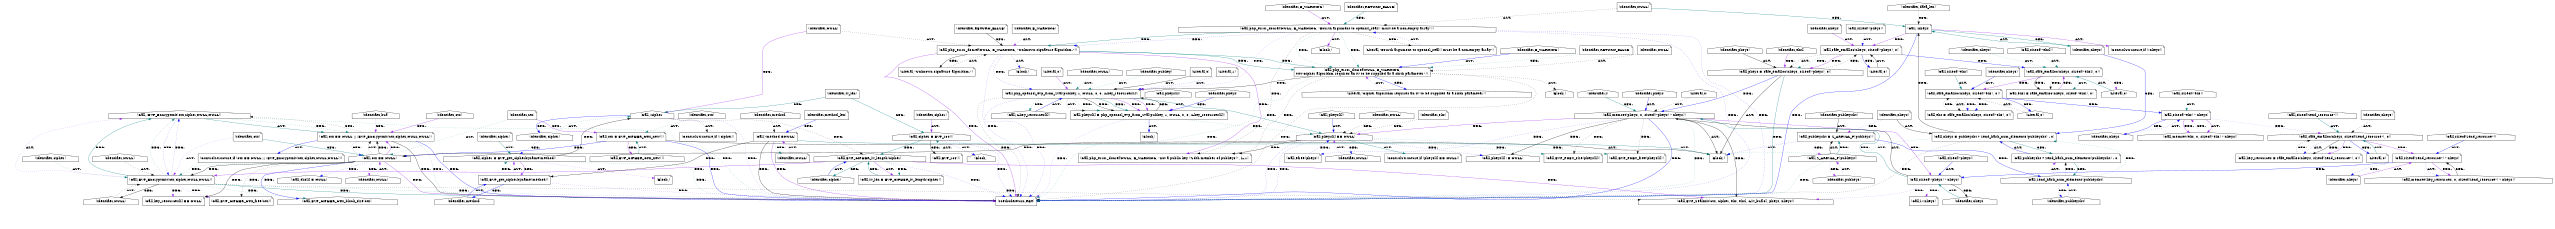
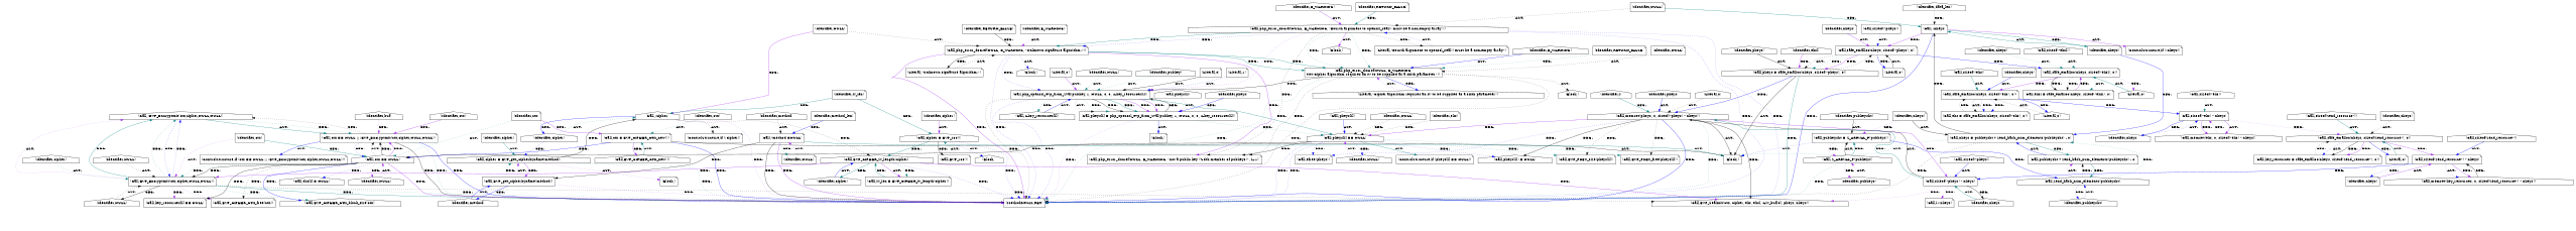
  digraph {
    node [shape=note]
    edge [color=teal style=dotted]
    n1 [label="(Call,!EVP_EncryptInit(ctx,cipher,NULL,NULL))" shape=house]
    n2 [label="(Call,EVP_EncryptInit(ctx,cipher,NULL,NULL))"]
    n3 [label="(Call,ctx == NULL || !EVP_EncryptInit(ctx,cipher,NULL,NULL))"]
    n4 [label="(MethodReturn,RET)"]
    n5 [label="(Call,EVP_CIPHER_CTX_block_size(ctx))" shape=house]
    n6 [label="(Identifier,NULL)" shape=house]
    n7 [label="(Call,EVP_SealInit(ctx, cipher, eks, eksl, &iv_buf[0], pkeys, nkeys))" shape=house]
    n8 [label="(Call,key_resources[i] == NULL)"]
    n9 [label="(Call,EVP_CIPHER_CTX_free(ctx))"]
    n10 [label="(Call,ctx == NULL)" shape=house]
    n11 [label="(ControlStructure,if (ctx == NULL || !EVP_EncryptInit(ctx,cipher,NULL,NULL)))"]
    n12 [label="(Call,eks[i] = NULL)" shape=house]
    n13 [label="(Identifier,NULL)" shape=house]
    n14 [label="(Call,ctx = EVP_CIPHER_CTX_new())"]
    n15 [label="(Call,EVP_CIPHER_CTX_new())" shape=house]
    n16 [label="(Block,)"]
    n17 [label="(Call,pkeys[i] == NULL)" shape=house]
    n18 [label="(Call,EVP_PKEY_size(pkeys[i]))"]
    n19 [label="(Call,php_error_docref(NULL, E_WARNING, \"not a public key (%dth member of pubkeys)\", i+1))"]
    n20 [label="(Call,pkeys[i] != NULL)" shape=house]
    n21 [label="(ControlStructure,if (pkeys[i] == NULL))"]
    n22 [label="(Call,efree(pkeys))"]
    n23 [label="(Call,EVP_PKEY_free(pkeys[i]))"]
    n24 [label="(Identifier,NULL)" shape=house]
    n25 [label="(Call,pkeys[i] = php_openssl_evp_from_zval(pubkey, 1, NULL, 0, 0, &key_resources[i]))"]
    n26 [label="(Call,php_openssl_evp_from_zval(pubkey, 1, NULL, 0, 0, &key_resources[i]))"]
    n27 [label="(Block,)"]
    n28 [label="(Call,&key_resources[i])" shape=house]
    n29 [label="(Call,php_error_docref(NULL, E_WARNING, \"Unknown signature algorithm.\"))"]
    n30 [label="(Call,php_error_docref(NULL, E_WARNING,\n\t\t\t\t\"Cipher algorithm requires an IV to be supplied as a sixth parameter\"))"]
    n31 [label="(Block,)" shape=house]
    n32 [label="(Literal,\"Unknown signature algorithm.\")"]
    n33 [label="(Block,)" shape=house]
    n34 [label="(Literal,\"Cipher algorithm requires an IV to be supplied as a sixth parameter\")" shape=house]
    n35 [label="(Call,php_error_docref(NULL, E_WARNING, \"Fourth argument to openssl_seal() must be a non-empty array\"))" shape=house]
    n36 [label="(Block,)" shape=house]
    n37 [label="(Literal,\"Fourth argument to openssl_seal() must be a non-empty array\")"]
    n38 [label="(Call,memset(pkeys, 0, sizeof(*pkeys) * nkeys))" shape=house]
    n39 [label="(Call,sizeof(*pkeys) * nkeys)"]
    n40 [label="(Call,i<nkeys)"]
    n41 [label="(Identifier,nkeys)" shape=house]
    n42 [label="(Call,pkeys = safe_emalloc(nkeys, sizeof(*pkeys), 0))" shape=house]
    n43 [label="(Call,safe_emalloc(nkeys, sizeof(*pkeys), 0))"]
    n44 [label="(Call,safe_emalloc(nkeys, sizeof(*eksl), 0))"]
    n45 [label="(Literal,0)"]
    n46 [label="(Call,safe_emalloc(nkeys, sizeof(*eks), 0))"]
    n47 [label="(Call,eksl = safe_emalloc(nkeys, sizeof(*eksl), 0))"]
    n48 [label="(Literal,0)" shape=house]
    n49 [label="(Call,!nkeys)"]
    n50 [label="(ControlStructure,if (!nkeys))"]
    n51 [label="(Identifier,nkeys)"]
    n52 [label="(Call,nkeys = pubkeysht ? zend_hash_num_elements(pubkeysht) : 0)"]
    n53 [label="(Call,pubkeysht ? zend_hash_num_elements(pubkeysht) : 0)"]
    n54 [label="(Call,zend_hash_num_elements(pubkeysht))" shape=house]
    n55 [label="(Identifier,pubkeysht)" shape=house]
    n56 [label="(Call,pubkeysht = Z_ARRVAL_P(pubkeys))"]
    n57 [label="(Call,Z_ARRVAL_P(pubkeys))" shape=house]
    n58 [label="(Identifier,pubkeys)" shape=house]
    n59 [label="(Call,sizeof(zend_resource*) * nkeys)"]
    n60 [label="(Call,memset(key_resources, 0, sizeof(zend_resource*) * nkeys))" shape=house]
    n61 [label="(Identifier,nkeys)"]
    n62 [label="(Call,safe_emalloc(nkeys, sizeof(zend_resource*), 0))" shape=house]
    n63 [label="(Literal,0)"]
    n64 [label="(Call,key_resources = safe_emalloc(nkeys, sizeof(zend_resource*), 0))"]
    n65 [label="(Call,sizeof(*eks) * nkeys)"]
    n66 [label="(Call,memset(eks, 0, sizeof(*eks) * nkeys))" shape=house]
    n67 [label="(Identifier,nkeys)" shape=house]
    n68 [label="(Literal,0)" shape=house]
    n69 [label="(Call,eks = safe_emalloc(nkeys, sizeof(*eks), 0))"]
    n70 [label="(Call,EVP_CIPHER_iv_length(cipher))" shape=house]
    n71 [label="(Call,iv_len = EVP_CIPHER_iv_length(cipher))"]
    n72 [label="(Identifier,cipher)" shape=house]
    n73 [label="(Call,cipher = EVP_rc4())" shape=house]
    n74 [label="(Block,)" shape=house]
    n75 [label="(Call,EVP_rc4())"]
    n76 [label="(Call,!cipher)" shape=house]
    n77 [label="(ControlStructure,if (!cipher))"]
    n78 [label="(Identifier,cipher)" shape=house]
    n79 [label="(Call,cipher = EVP_get_cipherbyname(method))" shape=house]
    n80 [label="(Call,EVP_get_cipherbyname(method))"]
    n81 [label="(Block,)"]
    n82 [label="(Identifier,method)" shape=house]
    n83 [label="(Call,*method =NULL)"]
    n84 [label="(Identifier,NULL)"]
    n85 [label="(Identifier,pkeys)" shape=house]
    n86 [label="(Identifier,eks)"]
    n87 [label="(Literal,0)"]
    n88 [label="(Identifier,ctx)"]
    n89 [label="(Identifier,data_len)" shape=house]
    n90 [label="(Call,sizeof(*pkeys))" shape=house]
    n91 [label="(Identifier,i)" shape=house]
    n92 [label="(Literal,1)"]
    n93 [label="(Identifier,ctx)" shape=house]
    n94 [label="(Identifier,cipher)"]
    n95 [label="(Identifier,NULL)" shape=house]
    n96 [label="(Identifier,pkeys)" shape=house]
    n97 [label="(Call,pkeys[i])" shape=house]
    n98 [label="(Call,sizeof(*eks))" shape=house]
    n99 [label="(Identifier,E_WARNING)" shape=house]
    n100 [label="(Identifier,RETURN_FALSE)"]
    n101 [label="(Identifier,RETURN_FALSE)"]
    n102 [label="(Identifier,NULL)"]
    n103 [label="(Identifier,buf)" shape=house]
    n104 [label="(Call,pkeys[i])" shape=house]
    n105 [label="(Call,sizeof(*eksl))" shape=house]
    n106 [label="(Identifier,NULL)"]
    n107 [label="(Identifier,ctx)" shape=house]
    n108 [label="(Identifier,cipher)" shape=house]
    n109 [label="(Identifier,NULL)" shape=house]
    n110 [label="(Literal,0)" shape=house]
    n111 [label="(Identifier,pkeys)" shape=house]
    n112 [label="(Identifier,nkeys)"]
    n113 [label="(Identifier,nkeys)" shape=house]
    n114 [label="(Identifier,cipher)"]
    n115 [label="(Identifier,eksl)" shape=house]
    n116 [label="(Identifier,NULL)"]
    n117 [label="(Call,sizeof(zend_resource*))" shape=house]
    n118 [label="(Identifier,method_len)"]
    n119 [label="(Call,sizeof(*pkeys))"]
    n120 [label="(Identifier,ctx)"]
    n121 [label="(Identifier,iv_len)"]
    n122 [label="(Identifier,E_WARNING)"]
    n123 [label="(Call,sizeof(zend_resource*))" shape=house]
    n124 [label="(Call,sizeof(*eks))" shape=house]
    n125 [label="(Identifier,nkeys)"]
    n126 [label="(Identifier,nkeys)"]
    n127 [label="(Identifier,NULL)" shape=house]
    n128 [label="(Identifier,nkeys)"]
    n129 [label="(Identifier,pubkeysht)" shape=house]
    n130 [label="(Identifier,pubkey)" shape=house]
    n131 [label="(Literal,0)"]
    n132 [label="(Identifier,RETURN_FALSE)"]
    n133 [label="(Identifier,method)" shape=house]
    n134 [label="(Identifier,E_WARNING)" shape=house]
    n1 -> n2 [color=blue label="CFG: "]
    n1 -> n3 [label="AST: " style=solid]
    n1 -> n3 [label="DDG: "]
-   n1 -> n4 [label="DDG: "]
    n2 -> n1 [color=purple label="AST: "]
    n2 -> n1 [label="DDG: " style=solid]
    n2 -> n1 [label="DDG: "]
    n2 -> n1 [color=blue label="DDG: "]
    n2 -> n4 [label="DDG: " style=solid]
    n2 -> n4 [label="DDG: "]
    n2 -> n5 [label="DDG: "]
    n2 -> n6 [color=black label="CFG: " style=solid]
    n2 -> n7 [color=black label="DDG: "]
    n2 -> n8 [color=purple label="DDG: "]
    n2 -> n9 [color=purple label="DDG: "]
    n3 -> n1 [color=black label="CFG: "]
    n3 -> n4 [label="DDG: "]
    n3 -> n4 [color=blue label="DDG: " style=solid]
    n3 -> n4 [color=black label="DDG: " style=solid]
    n3 -> n10 [color=blue label="CFG: "]
    n3 -> n11 [color=blue label="AST: " style=solid]
    n6 -> n2 [color=black label="AST: "]
    n10 -> n2 [color=black label="DDG: " style=solid]
    n10 -> n2 [label="DDG: "]
    n10 -> n3 [color=black label="AST: "]
    n10 -> n3 [color=black label="DDG: " style=solid]
    n10 -> n3 [color=purple label="DDG: " style=solid]
    n10 -> n4 [color=purple label="DDG: " style=solid]
    n10 -> n5 [color=blue label="DDG: " style=solid]
    n10 -> n8 [color=black label="DDG: " style=solid]
    n10 -> n9 [color=black label="DDG: "]
    n10 -> n12 [color=blue label="DDG: "]
    n10 -> n13 [color=purple label="CFG: "]
    n13 -> n10 [color=purple label="AST: "]
    n14 -> n4 [color=blue label="DDG: " style=solid]
    n14 -> n10 [color=blue label="DDG: " style=solid]
    n14 -> n15 [color=purple label="CFG: " style=solid]
    n14 -> n16 [color=black label="AST: " style=solid]
    n15 -> n14 [label="AST: " style=solid]
    n17 -> n4 [color=blue label="DDG: "]
    n17 -> n4 [color=blue label="DDG: "]
    n17 -> n10 [color=black label="DDG: " style=solid]
    n17 -> n18 [label="DDG: "]
    n17 -> n19 [color=black label="DDG: " style=solid]
    n17 -> n20 [color=blue label="DDG: "]
    n17 -> n21 [label="AST: " style=solid]
-   n22 -> n17 [color=blue label="DDG: "]
+   n17 -> n22 [color=blue label="DDG: "]
    n17 -> n23 [label="DDG: "]
    n17 -> n24 [color=blue label="CFG: "]
    n24 -> n17 [color=purple label="AST: "]
    n25 -> n4 [color=purple label="DDG: "]
    n25 -> n17 [label="DDG: "]
    n25 -> n26 [color=black label="CFG: " style=solid]
    n25 -> n27 [color=blue label="AST: " style=solid]
    n26 -> n4 [color=black label="DDG: "]
    n26 -> n4 [color=blue label="DDG: "]
    n26 -> n17 [label="DDG: " style=solid]
    n26 -> n25 [color=black label="AST: "]
    n26 -> n25 [label="DDG: "]
    n26 -> n25 [color=black label="DDG: " style=solid]
    n26 -> n25 [label="DDG: " style=solid]
    n26 -> n25 [color=purple label="DDG: " style=solid]
    n26 -> n25 [color=purple label="DDG: " style=solid]
    n26 -> n28 [label="CFG: "]
    n28 -> n26 [color=blue label="AST: " style=solid]
    n29 -> n4 [color=blue label="DDG: "]
    n29 -> n4 [color=purple label="DDG: " style=solid]
    n29 -> n19 [color=purple label="DDG: " style=solid]
    n29 -> n26 [color=blue label="DDG: "]
    n29 -> n30 [label="DDG: " style=solid]
    n29 -> n30 [label="DDG: " style=solid]
    n29 -> n31 [color=blue label="AST: "]
    n29 -> n32 [color=black label="CFG: " style=solid]
    n30 -> n4 [label="DDG: "]
    n30 -> n4 [color=black label="DDG: "]
    n30 -> n19 [color=black label="DDG: "]
    n30 -> n26 [color=black label="DDG: " style=solid]
    n30 -> n33 [color=black label="AST: "]
    n30 -> n34 [color=blue label="CFG: " style=solid]
    n32 -> n29 [color=black label="AST: "]
    n34 -> n30 [color=purple label="AST: "]
    n35 -> n4 [color=blue label="DDG: "]
    n35 -> n4 [color=blue label="DDG: "]
    n35 -> n19 [color=black label="DDG: "]
    n35 -> n26 [color=purple label="DDG: "]
    n35 -> n29 [color=blue label="DDG: "]
    n35 -> n29 [label="DDG: " style=solid]
    n35 -> n30 [label="DDG: "]
    n35 -> n30 [label="DDG: "]
    n35 -> n36 [color=purple label="AST: " style=solid]
    n35 -> n37 [color=black label="CFG: "]
    n37 -> n35 [color=blue label="AST: "]
    n38 -> n4 [color=blue label="DDG: " style=solid]
    n38 -> n4 [label="DDG: "]
    n38 -> n7 [color=black label="DDG: " style=solid]
    n38 -> n16 [color=black label="AST: " style=solid]
    n38 -> n17 [color=purple label="DDG: " style=solid]
    n38 -> n18 [color=black label="DDG: "]
    n38 -> n20 [color=black label="DDG: " style=solid]
    n38 -> n22 [color=blue label="DDG: "]
    n38 -> n23 [color=black label="DDG: "]
    n38 -> n39 [color=purple label="CFG: " style=solid]
    n39 -> n7 [color=purple label="DDG: "]
    n39 -> n38 [color=black label="AST: " style=solid]
    n39 -> n38 [label="DDG: " style=solid]
    n39 -> n40 [color=purple label="DDG: "]
    n39 -> n41 [color=black label="CFG: " style=solid]
    n41 -> n39 [label="AST: " style=solid]
    n42 -> n4 [label="DDG: " style=solid]
    n42 -> n16 [color=black label="AST: " style=solid]
    n42 -> n38 [color=blue label="DDG: " style=solid]
    n42 -> n43 [color=black label="CFG: "]
    n43 -> n42 [color=black label="AST: "]
    n43 -> n42 [label="DDG: "]
    n43 -> n42 [color=purple label="DDG: " style=solid]
    n43 -> n44 [color=blue label="DDG: " style=solid]
    n43 -> n45 [color=blue label="CFG: " style=solid]
    n44 -> n46 [color=purple label="DDG: " style=solid]
    n44 -> n47 [label="AST: "]
    n44 -> n47 [color=black label="DDG: " style=solid]
    n44 -> n47 [color=black label="DDG: "]
    n44 -> n48 [color=purple label="CFG: "]
    n45 -> n43 [color=black label="AST: " style=solid]
    n46 -> n65 [color=blue label="DDG: " style=solid]
    n46 -> n68 [color=blue label="CFG: " style=solid]
    n46 -> n69 [color=black label="AST: "]
    n46 -> n69 [color=blue label="DDG: "]
    n46 -> n69 [color=blue label="DDG: "]
    n47 -> n44 [color=purple label="CFG: " style=solid]
    n48 -> n44 [label="AST: " style=solid]
    n49 -> n4 [color=blue label="DDG: " style=solid]
    n49 -> n43 [color=purple label="DDG: " style=solid]
    n49 -> n50 [color=purple label="AST: " style=solid]
    n49 -> n51 [label="CFG: " style=solid]
    n51 -> n49 [label="AST: " style=solid]
    n51 -> n52 [color=blue label="CFG: " style=solid]
    n52 -> n4 [color=black label="DDG: "]
    n52 -> n16 [label="AST: "]
    n52 -> n49 [color=black label="DDG: " style=solid]
    n52 -> n53 [label="CFG: " style=solid]
    n53 -> n52 [color=blue label="AST: " style=solid]
    n53 -> n54 [label="CFG: " style=solid]
    n54 -> n52 [label="DDG: "]
    n54 -> n53 [color=purple label="AST: "]
    n54 -> n53 [color=black label="DDG: "]
    n54 -> n55 [color=blue label="CFG: "]
    n55 -> n54 [color=blue label="AST: "]
    n56 -> n16 [color=blue label="AST: "]
    n56 -> n54 [color=blue label="DDG: " style=solid]
    n56 -> n57 [color=purple label="CFG: "]
    n57 -> n4 [label="DDG: "]
    n57 -> n56 [color=black label="AST: " style=solid]
    n57 -> n56 [label="DDG: " style=solid]
    n57 -> n58 [color=purple label="CFG: "]
    n58 -> n57 [color=purple label="AST: "]
    n59 -> n39 [color=blue label="DDG: " style=solid]
    n59 -> n60 [color=blue label="AST: "]
    n59 -> n60 [color=purple label="DDG: " style=solid]
    n59 -> n61 [color=blue label="CFG: "]
    n60 -> n59 [color=black label="CFG: " style=solid]
    n61 -> n59 [color=purple label="AST: " style=solid]
    n62 -> n59 [color=purple label="DDG: " style=solid]
    n62 -> n63 [color=blue label="CFG: " style=solid]
    n62 -> n64 [color=blue label="AST: "]
    n62 -> n64 [color=black label="DDG: " style=solid]
    n62 -> n64 [color=purple label="DDG: " style=solid]
    n63 -> n62 [label="AST: " style=solid]
    n64 -> n62 [color=black label="CFG: "]
    n65 -> n62 [color=purple label="DDG: "]
    n65 -> n66 [color=purple label="AST: " style=solid]
    n65 -> n66 [color=purple label="DDG: " style=solid]
    n65 -> n67 [color=blue label="CFG: " style=solid]
    n66 -> n65 [color=purple label="CFG: "]
    n67 -> n65 [color=blue label="AST: "]
    n68 -> n46 [color=black label="AST: "]
    n69 -> n46 [color=black label="CFG: "]
    n70 -> n2 [color=purple label="DDG: " style=solid]
    n70 -> n4 [color=blue label="DDG: "]
    n70 -> n7 [color=purple label="DDG: " style=solid]
    n70 -> n71 [color=purple label="AST: " style=solid]
    n70 -> n71 [label="DDG: "]
    n70 -> n72 [label="CFG: " style=solid]
    n71 -> n70 [label="CFG: " style=solid]
    n72 -> n70 [color=blue label="AST: " style=solid]
    n73 -> n4 [color=blue label="DDG: "]
    n73 -> n70 [label="DDG: " style=solid]
    n73 -> n74 [color=blue label="AST: "]
    n73 -> n75 [color=black label="CFG: " style=solid]
    n75 -> n73 [label="AST: "]
    n76 -> n4 [color=purple label="DDG: "]
    n76 -> n70 [color=black label="DDG: "]
    n76 -> n77 [color=black label="AST: "]
    n76 -> n78 [color=blue label="CFG: " style=solid]
    n78 -> n76 [label="AST: "]
    n78 -> n79 [color=blue label="CFG: "]
    n79 -> n4 [label="DDG: "]
    n79 -> n76 [color=black label="DDG: " style=solid]
    n79 -> n80 [color=purple label="CFG: " style=solid]
    n79 -> n81 [color=purple label="AST: "]
    n80 -> n4 [color=purple label="DDG: "]
    n80 -> n79 [color=purple label="AST: "]
    n80 -> n79 [label="DDG: "]
    n80 -> n82 [color=blue label="CFG: " style=solid]
    n82 -> n80 [color=blue label="AST: " style=solid]
    n83 -> n4 [color=black label="DDG: " style=solid]
    n83 -> n4 [color=purple label="DDG: " style=solid]
    n83 -> n16 [label="AST: " style=solid]
    n83 -> n80 [color=black label="DDG: " style=solid]
    n83 -> n84 [label="CFG: "]
    n84 -> n83 [color=purple label="AST: "]
    n85 -> n42 [color=black label="AST: " style=solid]
    n86 -> n17 [color=black label="CFG: "]
    n87 -> n26 [color=purple label="AST: " style=solid]
    n88 -> n10 [label="AST: "]
    n88 -> n14 [color=purple label="CFG: " style=solid]
    n89 -> n49 [color=black label="CFG: "]
    n90 -> n39 [color=blue label="AST: " style=solid]
    n91 -> n38 [label="CFG: " style=solid]
    n92 -> n26 [color=blue label="AST: "]
    n93 -> n14 [label="AST: "]
    n94 -> n73 [color=purple label="AST: " style=solid]
    n95 -> n26 [label="AST: "]
    n96 -> n38 [color=blue label="AST: " style=solid]
    n97 -> n17 [color=blue label="AST: " style=solid]
    n98 -> n65 [label="AST: "]
    n99 -> n35 [color=purple label="AST: " style=solid]
    n100 -> n29 [color=black label="CFG: " style=solid]
    n101 -> n30 [label="CFG: "]
    n102 -> n29 [color=black label="AST: "]
    n102 -> n76 [color=purple label="CFG: " style=solid]
    n103 -> n3 [color=purple label="CFG: "]
    n104 -> n25 [color=purple label="AST: "]
    n105 -> n44 [label="AST: "]
    n106 -> n30 [color=black label="AST: "]
    n107 -> n3 [color=purple label="CFG: " style=solid]
    n108 -> n2 [label="AST: "]
    n109 -> n17 [color=black label="CFG: "]
    n110 -> n38 [color=black label="AST: "]
    n111 -> n25 [color=blue label="CFG: " style=solid]
    n112 -> n52 [color=black label="AST: " style=solid]
    n112 -> n56 [color=purple label="CFG: "]
    n113 -> n44 [label="AST: "]
    n114 -> n79 [label="AST: " style=solid]
    n115 -> n42 [color=purple label="CFG: " style=solid]
    n116 -> n35 [color=black label="AST: "]
    n116 -> n49 [label="CFG: " style=solid]
    n117 -> n62 [label="AST: " style=solid]
    n118 -> n83 [color=blue label="CFG: " style=solid]
    n119 -> n43 [color=blue label="AST: "]
    n120 -> n2 [color=purple label="AST: "]
    n120 -> n10 [label="CFG: " style=solid]
    n121 -> n73 [label="CFG: " style=solid]
    n121 -> n76 [label="CFG: " style=solid]
    n122 -> n29 [color=purple label="AST: "]
    n123 -> n59 [color=blue label="AST: " style=solid]
    n124 -> n46 [label="AST: " style=solid]
    n125 -> n46 [color=blue label="AST: " style=solid]
    n126 -> n62 [color=black label="AST: "]
    n127 -> n2 [color=black label="AST: "]
    n128 -> n43 [color=purple label="AST: " style=solid]
    n129 -> n56 [color=black label="AST: " style=solid]
    n130 -> n26 [label="AST: "]
    n131 -> n26 [color=black label="AST: " style=solid]
    n132 -> n35 [label="CFG: " style=solid]
    n133 -> n83 [color=black label="AST: "]
    n134 -> n30 [color=blue label="AST: " style=solid]
  }
